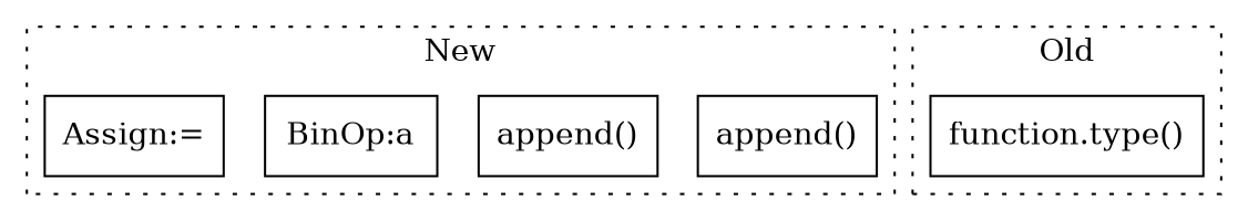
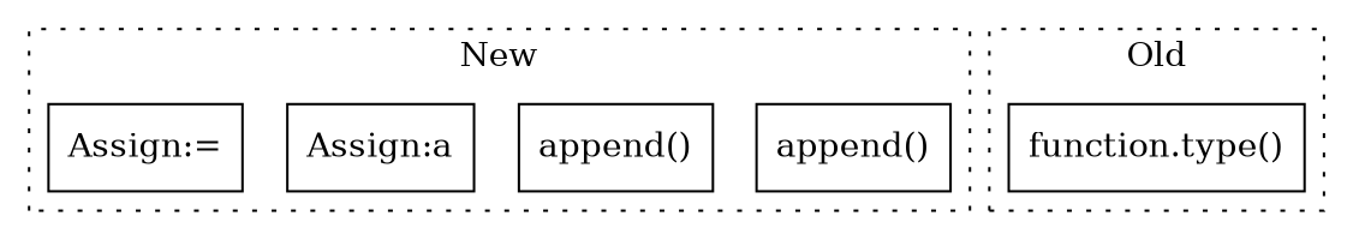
  digraph {
    node [a=75 l="16,1" shape=box]
    n1 [label="append()" s="1879,1921"]
    n2 [label="append()" s="2069,2086"]
-   n3 [a=82 l=3 label="BinOp:a" s=1574]
+   n3 [a=82 l=3 label="Assign:a" s=1574]
    n4 [a=68 l=3 label="Assign:=" s=1854]
    n5 [l="5,1" label="function.type()" s="2553,2559"]
    subgraph cluster_1 {
      label=New
      style=dotted
      n1
      n2
      n3
      n4
    }
    subgraph cluster_2 {
      label=Old
      style=dotted
      n5
    }
  }
